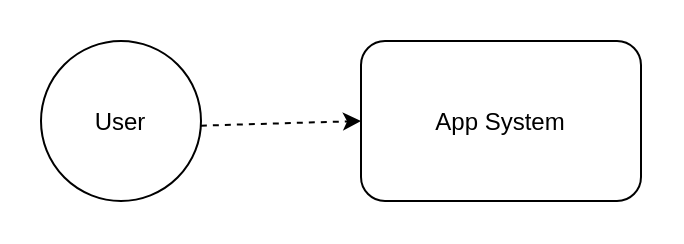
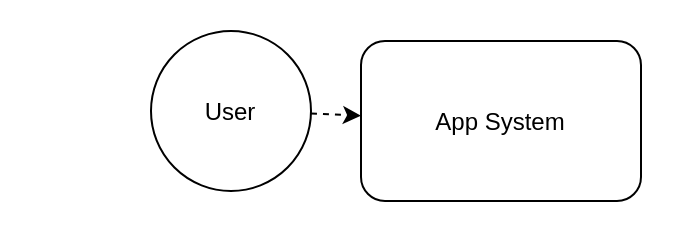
  <mxCell id="0" />
  <mxCell id="1" parent="0" />
- <mxCell id="2" value="User" style="ellipse" vertex="1" parent="1"><mxGeometry x="20" y="20" width="80" height="80" as="geometry" /></mxCell>
+ <mxCell id="2" value="User" style="ellipse" vertex="1" parent="1"><mxGeometry x="75" y="15" width="80" height="80" as="geometry" /></mxCell>
  <mxCell id="3" value="App System" style="rounded=1" vertex="1" parent="1"><mxGeometry x="180" y="20" width="140" height="80" as="geometry" /></mxCell>
  <mxCell id="4" edge="1" source="2" target="3" parent="1" style="dashed=1;"><mxGeometry relative="1" as="geometry" /></mxCell>
